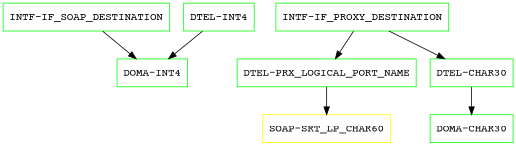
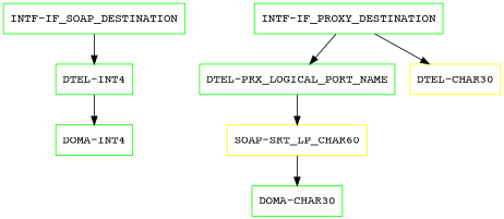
  digraph {
    fontname="Courier Prime"
    node [color=green fontname="Courier Prime" shape=box]
    edge [fontname="Courier Prime"]
    "INTF-IF_SOAP_DESTINATION"
    "DTEL-INT4"
    "INTF-IF_PROXY_DESTINATION"
    "DTEL-PRX_LOGICAL_PORT_NAME"
-   "DTEL-CHAR30"
+   "DTEL-CHAR30" [color=yellow]
    "DOMA-INT4"
    n7 [color=yellow label="SOAP-SRT_LP_CHAR60"]
    "DOMA-CHAR30"
-   "INTF-IF_SOAP_DESTINATION" -> "DOMA-INT4"
+   "INTF-IF_SOAP_DESTINATION" -> "DTEL-INT4"
    "DTEL-INT4" -> "DOMA-INT4"
    "INTF-IF_PROXY_DESTINATION" -> "DTEL-PRX_LOGICAL_PORT_NAME"
    "INTF-IF_PROXY_DESTINATION" -> "DTEL-CHAR30"
    "DTEL-PRX_LOGICAL_PORT_NAME" -> n7
-   "DTEL-CHAR30" -> "DOMA-CHAR30"
+   n7 -> "DOMA-CHAR30"
  }
